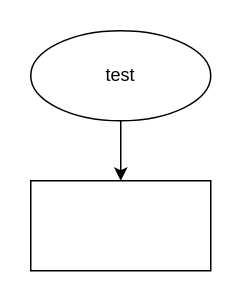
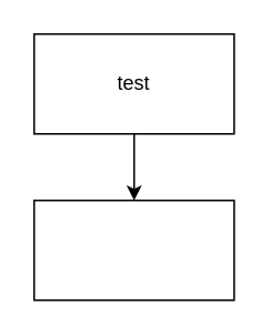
  <mxCell id="0" />
  <mxCell id="1" parent="0" />
  <mxCell id="2" style="rounded=0;orthogonalLoop=1;jettySize=auto;html=1;exitX=0.5;exitY=1;exitDx=0;exitDy=0;entryX=0.5;entryY=0;entryDx=0;entryDy=0;" edge="1" parent="1" source="3" target="4"><mxGeometry relative="1" as="geometry" /></mxCell>
- <mxCell id="3" value="test" style="ellipse;whiteSpace=wrap;html=1;" vertex="1" parent="1"><mxGeometry x="20" y="20" width="120" height="60" as="geometry" /></mxCell>
+ <mxCell id="3" value="test" style="rounded=0;whiteSpace=wrap;html=1;" vertex="1" parent="1"><mxGeometry x="20" y="20" width="120" height="60" as="geometry" /></mxCell>
  <mxCell id="4" value="" style="rounded=0;whiteSpace=wrap;html=1;" vertex="1" parent="1"><mxGeometry x="20" y="120" width="120" height="60" as="geometry" /></mxCell>
